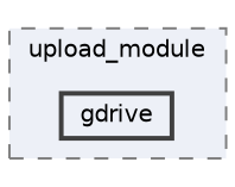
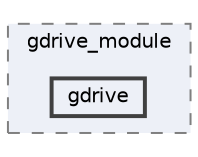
  digraph {
    compound=true
    rankdir=LR
    n1 [color=grey25 fillcolor="#edf0f7" fontname=Helvetica fontsize=10 height=0.2 label=gdrive shape=box style="filled,bold" width=0.4]
    subgraph cluster_1 {
      bgcolor="#edf0f7"
      fontname=Helvetica
      fontsize=10
-     label=upload_module
+     label=gdrive_module
      pencolor=grey50
      style="filled,dashed"
      n1
    }
  }
